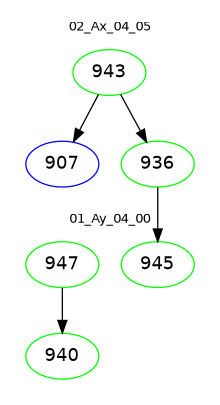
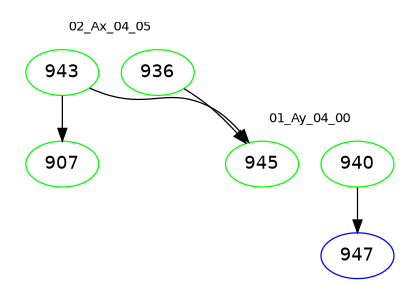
  digraph {
    fontname="DejaVu Sans"
    node [color=green fontname="DejaVu Sans"]
    edge [color=black fontname="DejaVu Sans"]
    n1 [label=943]
-   n2 [color=blue label=907]
+   n2 [label=907]
    n3 [label=936]
    n4 [label=940]
    n5 [label=945]
-   n6 [label=947]
+   n6 [color=blue label=947]
    subgraph cluster_1 {
      color=white
      fontsize=10
      label="02_Ax_04_05"
      n1
      n2
      n3
    }
    subgraph cluster_2 {
      color=white
      fontsize=10
      label="01_Ay_04_00"
      n4
      n5
      n6
    }
    n1 -> n2
-   n1 -> n3
+   n1 -> n5
    n3 -> n5
-   n6 -> n4
+   n4 -> n6
  }
